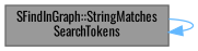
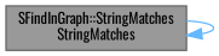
  digraph {
    rankdir=TB
    fontname=Oswald
-   n1 [color=gray40 fillcolor=grey60 fontcolor=black fontname=Oswald fontsize=10 height=0.2 label="SFindInGraph::StringMatches\lSearchTokens" shape=box style=filled width=0.4]
+   n1 [color=gray40 fillcolor=grey60 fontcolor=black fontname=Oswald fontsize=10 height=0.2 label="SFindInGraph::StringMatches\lStringMatches" shape=box style=filled width=0.4]
    n1 -> n1 [color=steelblue1 fontname=Oswald fontsize=10 labelfontname=Helvetica labelfontsize=10 style=solid]
  }
